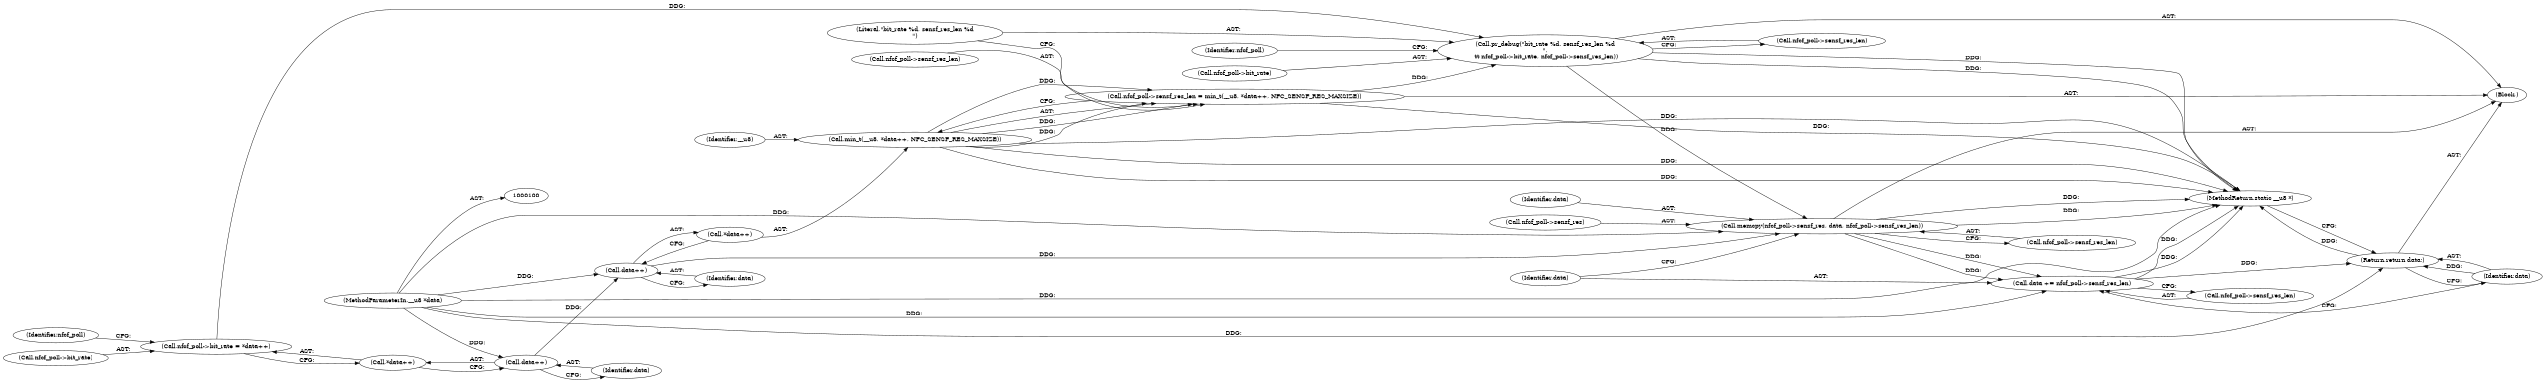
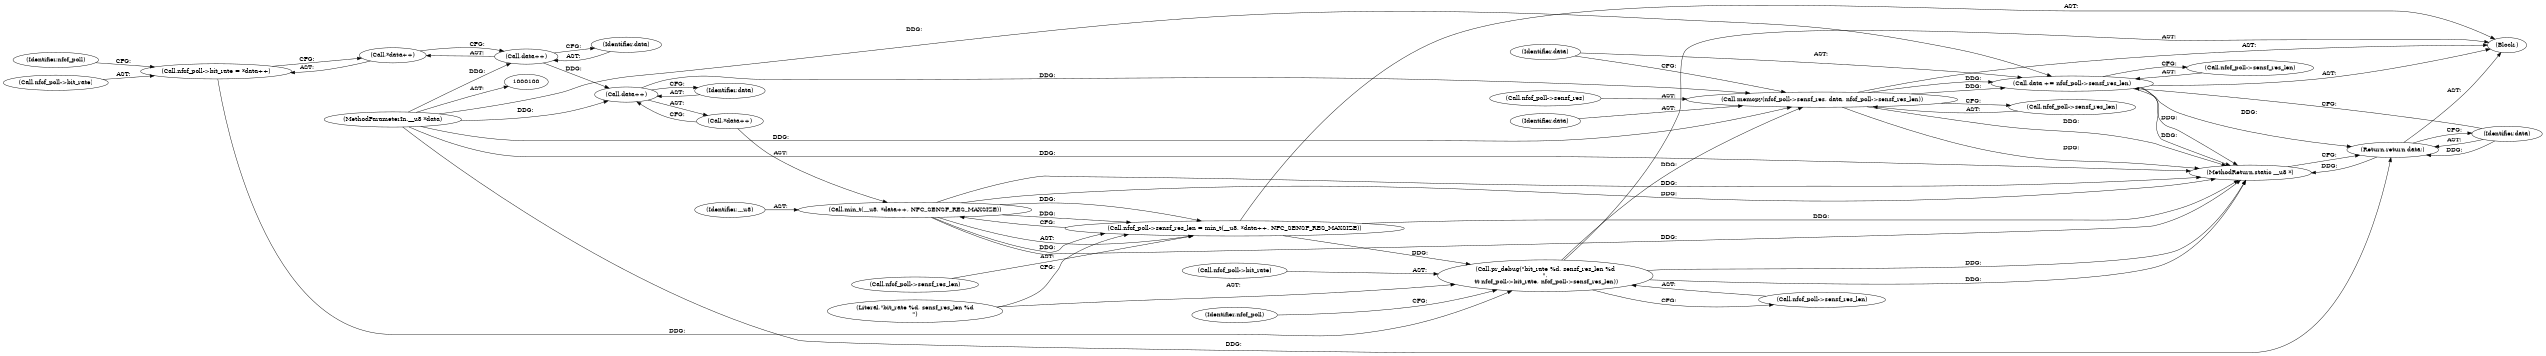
  digraph {
    rankdir=LR
    n1 [label="(Call,memcpy(nfcf_poll->sensf_res, data, nfcf_poll->sensf_res_len))"]
    n2 [label="(Call,data += nfcf_poll->sensf_res_len)"]
    n3 [label="(Call,nfcf_poll->sensf_res_len)"]
    n4 [label="(Block,)"]
    n5 [label="(MethodReturn,static __u8 *)"]
    n6 [label="(Return,return data;)"]
    n7 [label="(Call,nfcf_poll->sensf_res_len)"]
    n8 [label="(Call,data++)"]
    n9 [label="(Call,*data++)"]
    n10 [label="(Identifier,data)"]
    n11 [label="(Call,min_t(__u8, *data++, NFC_SENSF_RES_MAXSIZE))"]
    n12 [label="(Call,data++)"]
    n13 [label="(Call,*data++)"]
    n14 [label="(Identifier,data)"]
    n15 [label="(Call,nfcf_poll->bit_rate = *data++)"]
    n16 [label="(MethodParameterIn,__u8 *data)"]
    1000100
    n18 [label="(Identifier,data)"]
    n19 [label="(Call,pr_debug(\"bit_rate %d, sensf_res_len %d\n\",\n \t\t nfcf_poll->bit_rate, nfcf_poll->sensf_res_len))"]
    n20 [label="(Call,nfcf_poll->sensf_res_len)"]
    n21 [label="(Call,nfcf_poll->sensf_res_len = min_t(__u8, *data++, NFC_SENSF_RES_MAXSIZE))"]
    n22 [label="(Identifier,__u8)"]
    n23 [label="(Identifier,data)"]
    n24 [label="(Call,nfcf_poll->sensf_res)"]
    n25 [label="(Identifier,data)"]
    n26 [label="(Identifier,nfcf_poll)"]
    n27 [label="(Call,nfcf_poll->sensf_res_len)"]
    n28 [label="(Literal,\"bit_rate %d, sensf_res_len %d\n\")"]
    n29 [label="(Call,nfcf_poll->bit_rate)"]
    n30 [label="(Call,nfcf_poll->bit_rate)"]
    n31 [label="(Identifier,nfcf_poll)"]
    n1 -> n2 [label="DDG: "]
    n1 -> n2 [label="DDG: "]
    n1 -> n3 [label="CFG: "]
    n1 -> n4 [label="AST: "]
    n1 -> n5 [label="DDG: "]
    n1 -> n5 [label="DDG: "]
+   n2 -> n4 [label="AST: "]
    n2 -> n5 [label="DDG: "]
    n2 -> n5 [label="DDG: "]
    n2 -> n6 [label="DDG: "]
    n2 -> n7 [label="CFG: "]
    n3 -> n1 [label="AST: "]
    n5 -> n6 [label="CFG: "]
    n6 -> n4 [label="AST: "]
    n6 -> n5 [label="DDG: "]
    n6 -> n18 [label="CFG: "]
    n7 -> n2 [label="AST: "]
    n8 -> n1 [label="DDG: "]
    n8 -> n9 [label="AST: "]
    n8 -> n10 [label="CFG: "]
    n9 -> n8 [label="CFG: "]
    n9 -> n11 [label="AST: "]
    n10 -> n8 [label="AST: "]
    n11 -> n5 [label="DDG: "]
    n11 -> n5 [label="DDG: "]
    n11 -> n5 [label="DDG: "]
    n11 -> n21 [label="AST: "]
    n11 -> n21 [label="DDG: "]
    n11 -> n21 [label="DDG: "]
    n11 -> n21 [label="DDG: "]
    n12 -> n8 [label="DDG: "]
    n12 -> n13 [label="AST: "]
    n12 -> n14 [label="CFG: "]
    n13 -> n12 [label="CFG: "]
    n13 -> n15 [label="AST: "]
    n14 -> n12 [label="AST: "]
    n15 -> n13 [label="CFG: "]
    n15 -> n19 [label="DDG: "]
    n16 -> n1 [label="DDG: "]
    n16 -> n2 [label="DDG: "]
    n16 -> n5 [label="DDG: "]
    n16 -> n6 [label="DDG: "]
    n16 -> n8 [label="DDG: "]
    n16 -> n12 [label="DDG: "]
    n16 -> 1000100 [label="AST: "]
    n18 -> n2 [label="CFG: "]
    n18 -> n6 [label="AST: "]
    n18 -> n6 [label="DDG: "]
    n19 -> n1 [label="DDG: "]
    n19 -> n4 [label="AST: "]
    n19 -> n5 [label="DDG: "]
    n19 -> n5 [label="DDG: "]
    n19 -> n20 [label="CFG: "]
    n20 -> n19 [label="AST: "]
    n21 -> n4 [label="AST: "]
    n21 -> n5 [label="DDG: "]
    n21 -> n11 [label="CFG: "]
    n21 -> n19 [label="DDG: "]
    n22 -> n11 [label="AST: "]
    n23 -> n1 [label="CFG: "]
    n23 -> n2 [label="AST: "]
    n24 -> n1 [label="AST: "]
    n25 -> n1 [label="AST: "]
    n26 -> n15 [label="CFG: "]
    n27 -> n21 [label="AST: "]
    n28 -> n19 [label="AST: "]
    n28 -> n21 [label="CFG: "]
    n29 -> n15 [label="AST: "]
    n30 -> n19 [label="AST: "]
    n31 -> n19 [label="CFG: "]
  }
